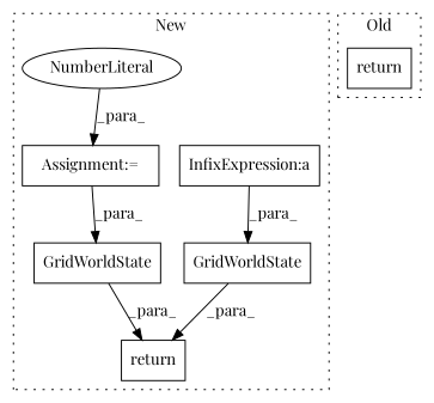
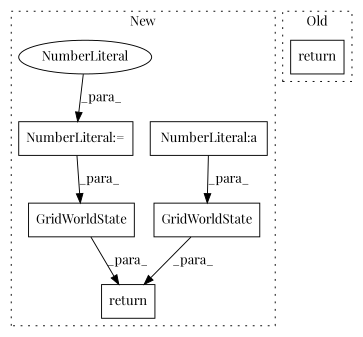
  digraph {
    fontname="Playfair Display"
    node [a=32 fontname="Playfair Display" l="15,1" s="7939,7957" shape=box]
    edge [fontname="Playfair Display"]
    n1 [label=GridWorldState]
-   n2 [a=7 l=42 label="Assignment:=" s=8016]
+   n2 [a=7 l=42 label="NumberLiteral:=" s=8016]
    n3 [a=41 l=18 label=return s=7921]
-   n4 [a=27 l=3 label="InfixExpression:a" s=8150]
+   n4 [a=27 l=3 label="NumberLiteral:a" s=8150]
    n5 [a=34 l=1 label=NumberLiteral s=8153 shape=ellipse]
    n6 [label=GridWorldState]
    n7 [a=41 l=7 label=return s=7707]
    subgraph cluster_1 {
      label=New
      style=dotted
      n1
      n2
      n3
      n4
      n5
      n6
    }
    subgraph cluster_2 {
      label=Old
      style=dotted
      n7
    }
    n1 -> n3 [label=_para_]
    n2 -> n1 [label=_para_]
    n4 -> n6 [label=_para_]
    n5 -> n2 [label=_para_]
    n6 -> n3 [label=_para_]
  }
